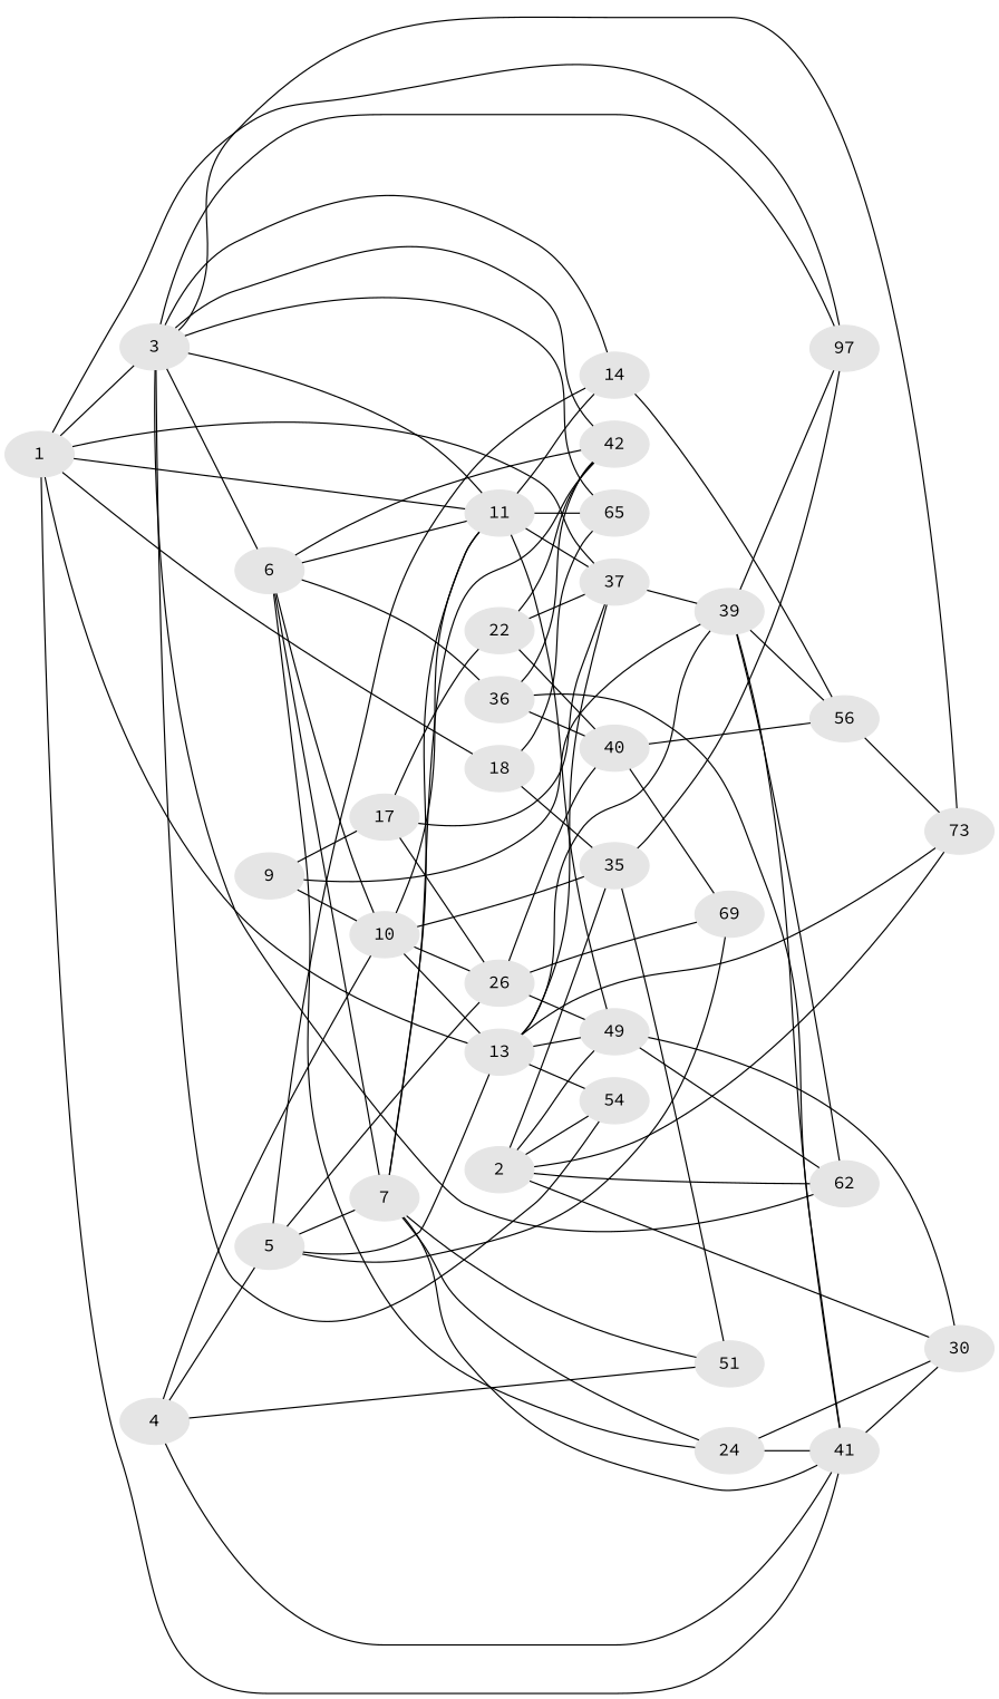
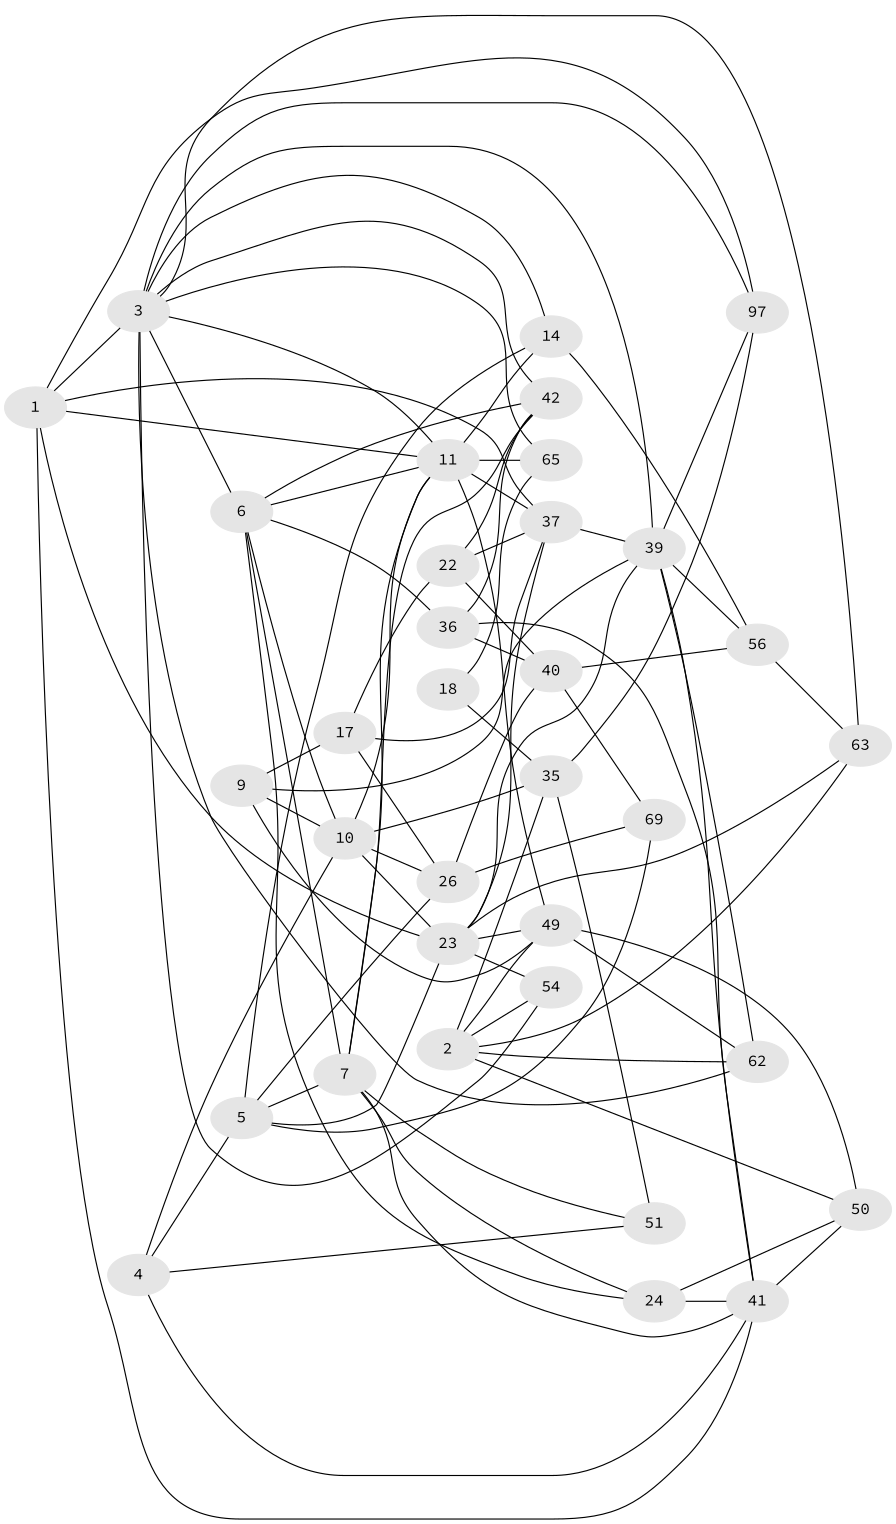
  graph {
    fontname="Source Code Pro"
    rankdir=LR
    node [color=gray90 fontname="Source Code Pro" style=filled]
    edge [fontname="Source Code Pro"]
    1 [super="+27"]
    3 [super="+25+31+12"]
    11 [super="+61+23"]
-   13 [super="+33+59"]
+   13 [super="+33+59" label=23]
    18
    37 [super="+38"]
    41 [super="+46"]
    n8 [label=97]
    2 [super="+21"]
    35 [super="+68"]
    49 [super="+55"]
-   50 [label=30]
+   50
    54
    62 [super="+77"]
-   63 [label=73]
+   63
    42 [super="+52"]
    6 [super="+16+71+8"]
    14
    39 [super="+67"]
    65
    51
    36 [super="+53"]
    10 [super="+19"]
    7 [super="+34+74"]
    24
    56 [super="+66"]
    40 [super="+64"]
    5 [super="+15"]
    26 [super="+44"]
    69
    4
    9 [super="+58+32"]
    17
    22
    1 -- 3
    1 -- 11
    1 -- 13
-   1 -- 18
    1 -- 37
    1 -- 41
    1 -- n8
    3 -- 11
    3 -- n8
    3 -- 54
    3 -- 62
    3 -- 63
    3 -- 42
    3 -- 6 [weight=3]
    3 -- 14
+   3 -- 39
    3 -- 65
    11 -- 37
    11 -- 49
    11 -- 14
    11 -- 65
    13 -- 37
    13 -- 49
    13 -- 54
    13 -- 63
    13 -- 39
    18 -- 35
    18 -- 65
    37 -- 39
    41 -- 50
    2 -- 35
    2 -- 49
    2 -- 50
    2 -- 54
    2 -- 62
    2 -- 63
    35 -- n8
    35 -- 51
    49 -- 50
    49 -- 62
    6 -- 11
    6 -- 42
    6 -- 36 [weight=2]
    6 -- 10
    6 -- 7
    6 -- 24
    14 -- 56
    39 -- 41
    39 -- n8
    39 -- 62
    39 -- 56
    36 -- 41
    36 -- 42
    36 -- 40
    10 -- 11
    10 -- 13
    10 -- 35
    10 -- 26
    7 -- 11 [weight=2]
    7 -- 41
    7 -- 42
    7 -- 51
    7 -- 24
    24 -- 41
    24 -- 50
    56 -- 63
    40 -- 56 [weight=2]
    40 -- 69
    5 -- 13
    5 -- 14
    5 -- 7
    5 -- 26
    5 -- 69
    26 -- 40
    26 -- 69
    4 -- 41
    4 -- 51
    4 -- 10
    4 -- 5
-   26 -- 49
+   9 -- 49
    9 -- 39
    9 -- 10
    9 -- 17
    17 -- 37
    17 -- 26
    17 -- 22
    22 -- 37
    22 -- 42
    22 -- 40
  }
